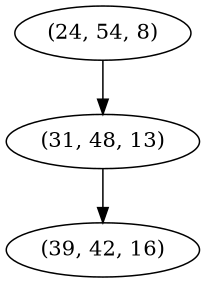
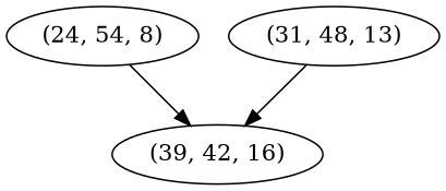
  digraph {
    "(24, 54, 8)"
    "(31, 48, 13)"
    n3 [label="(39, 42, 16)"]
-   "(24, 54, 8)" -> "(31, 48, 13)"
+   "(24, 54, 8)" -> n3
    "(31, 48, 13)" -> n3
  }
